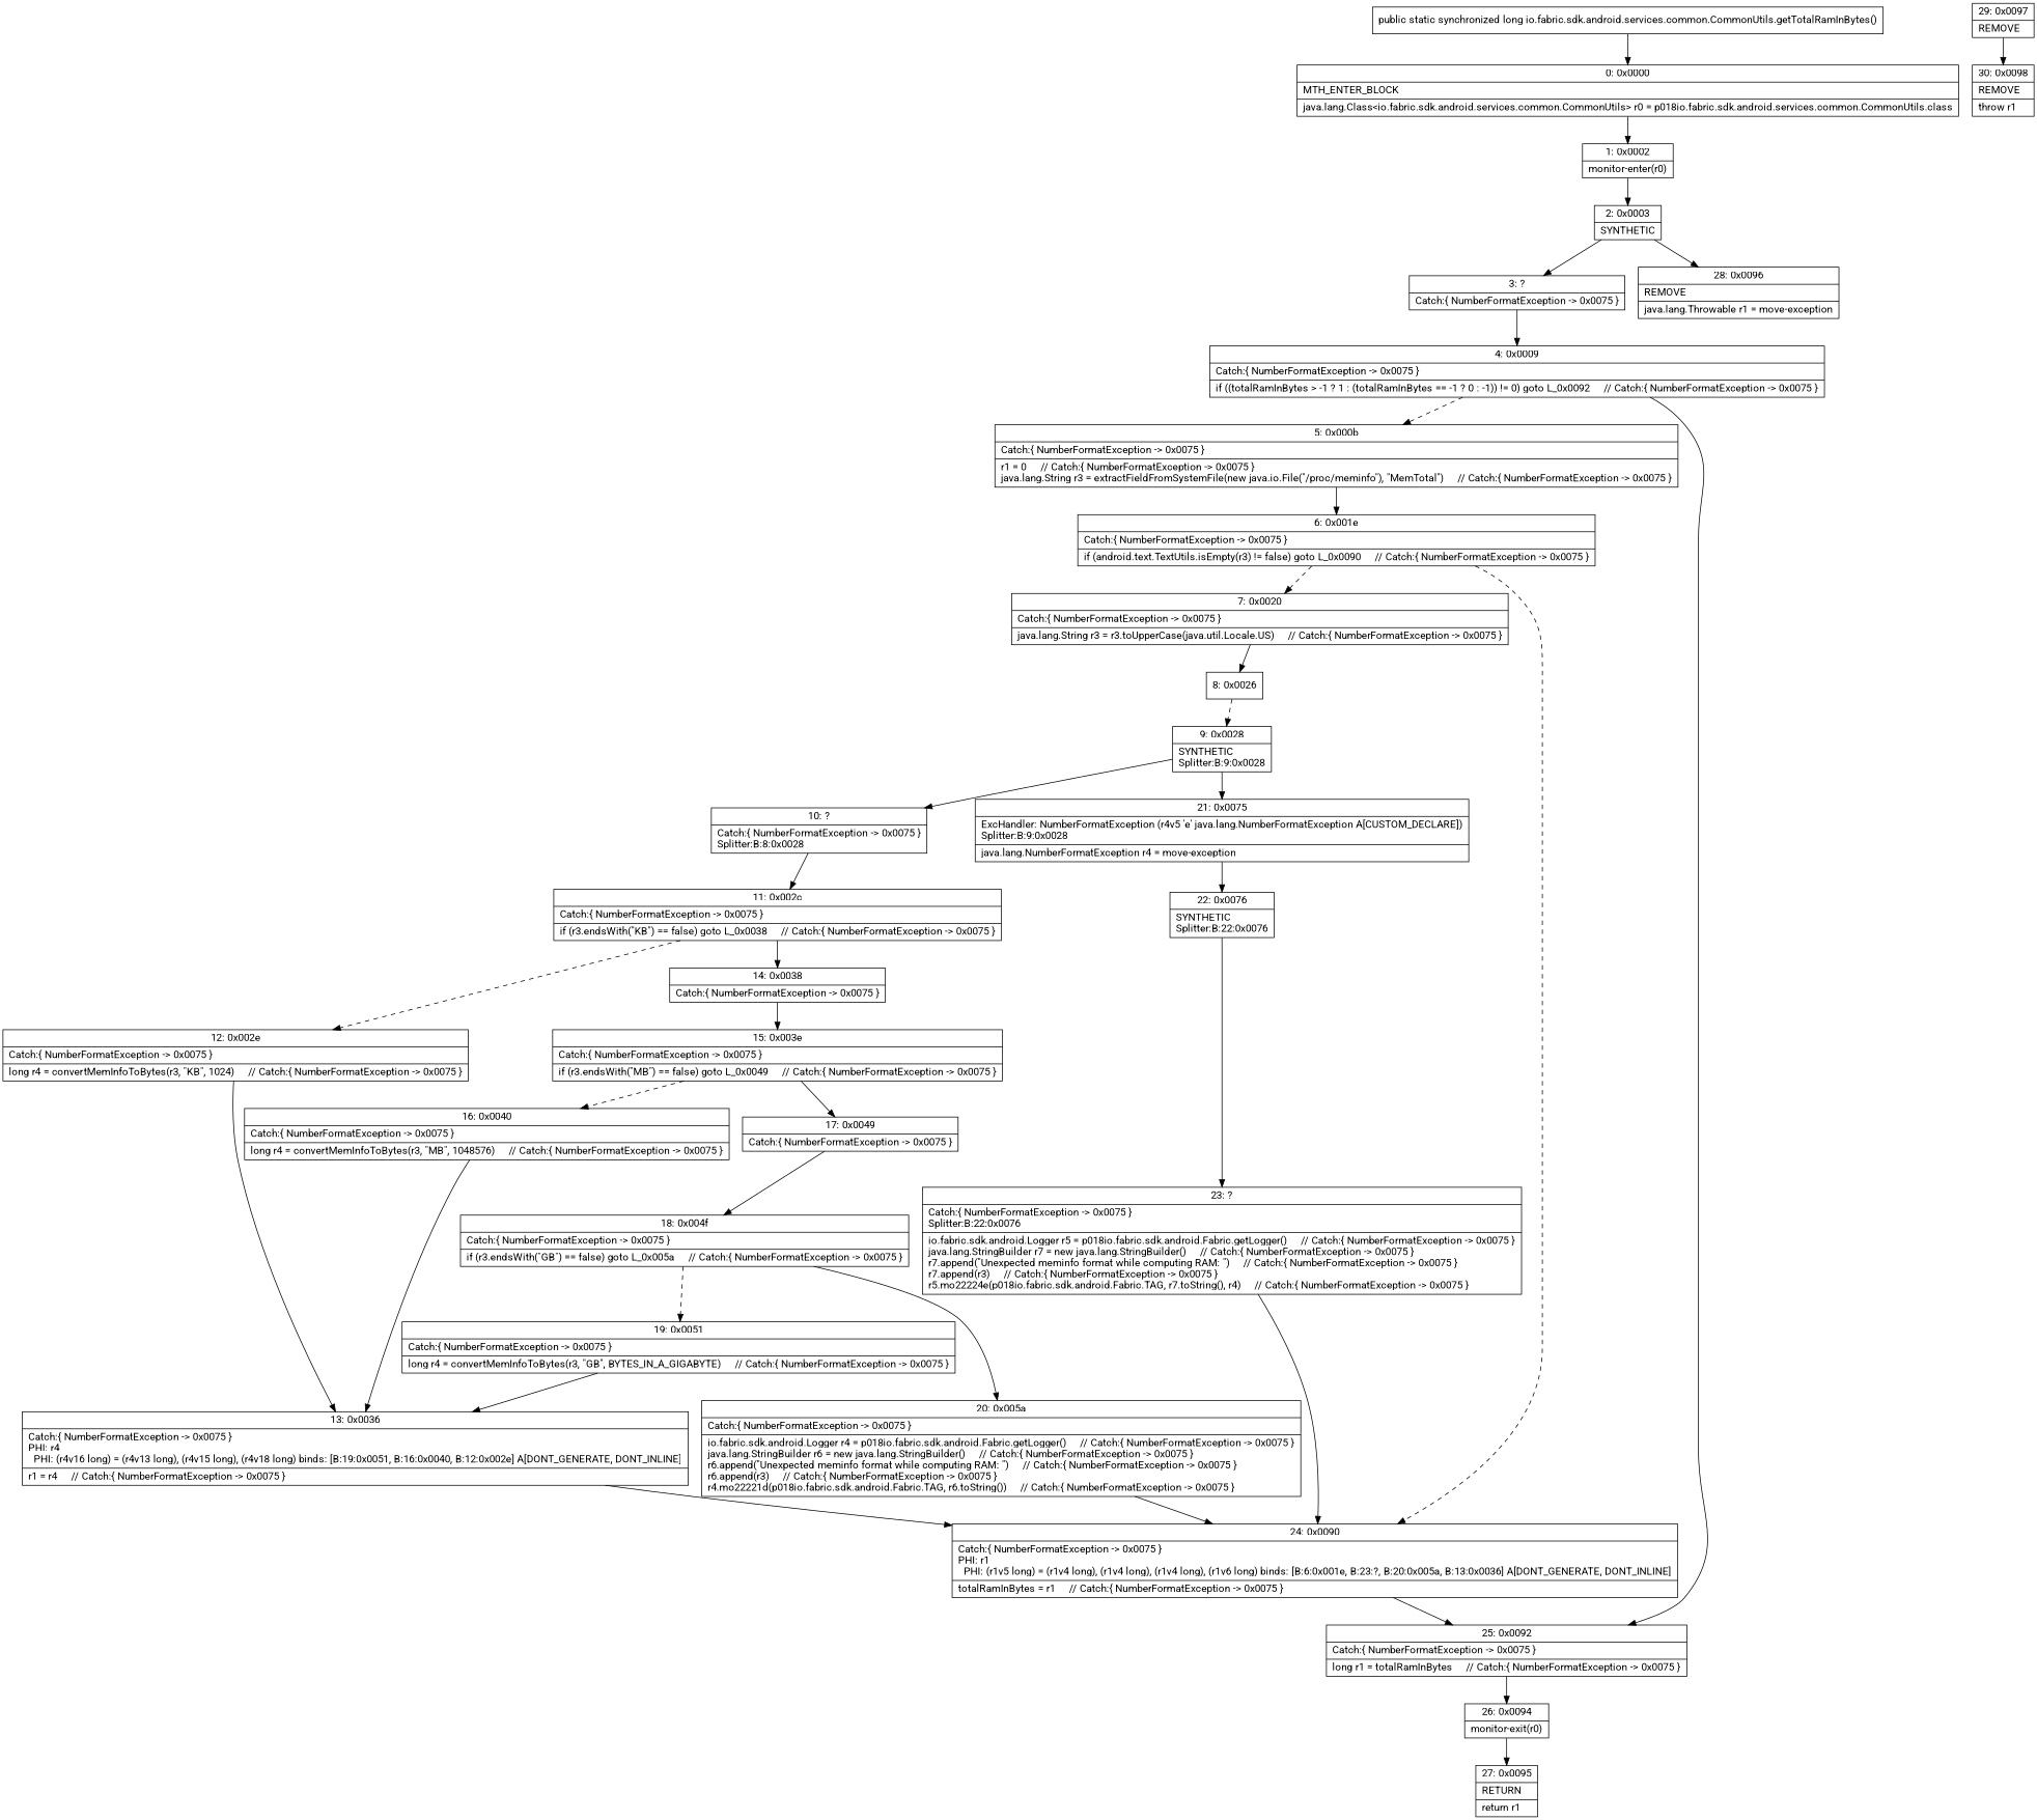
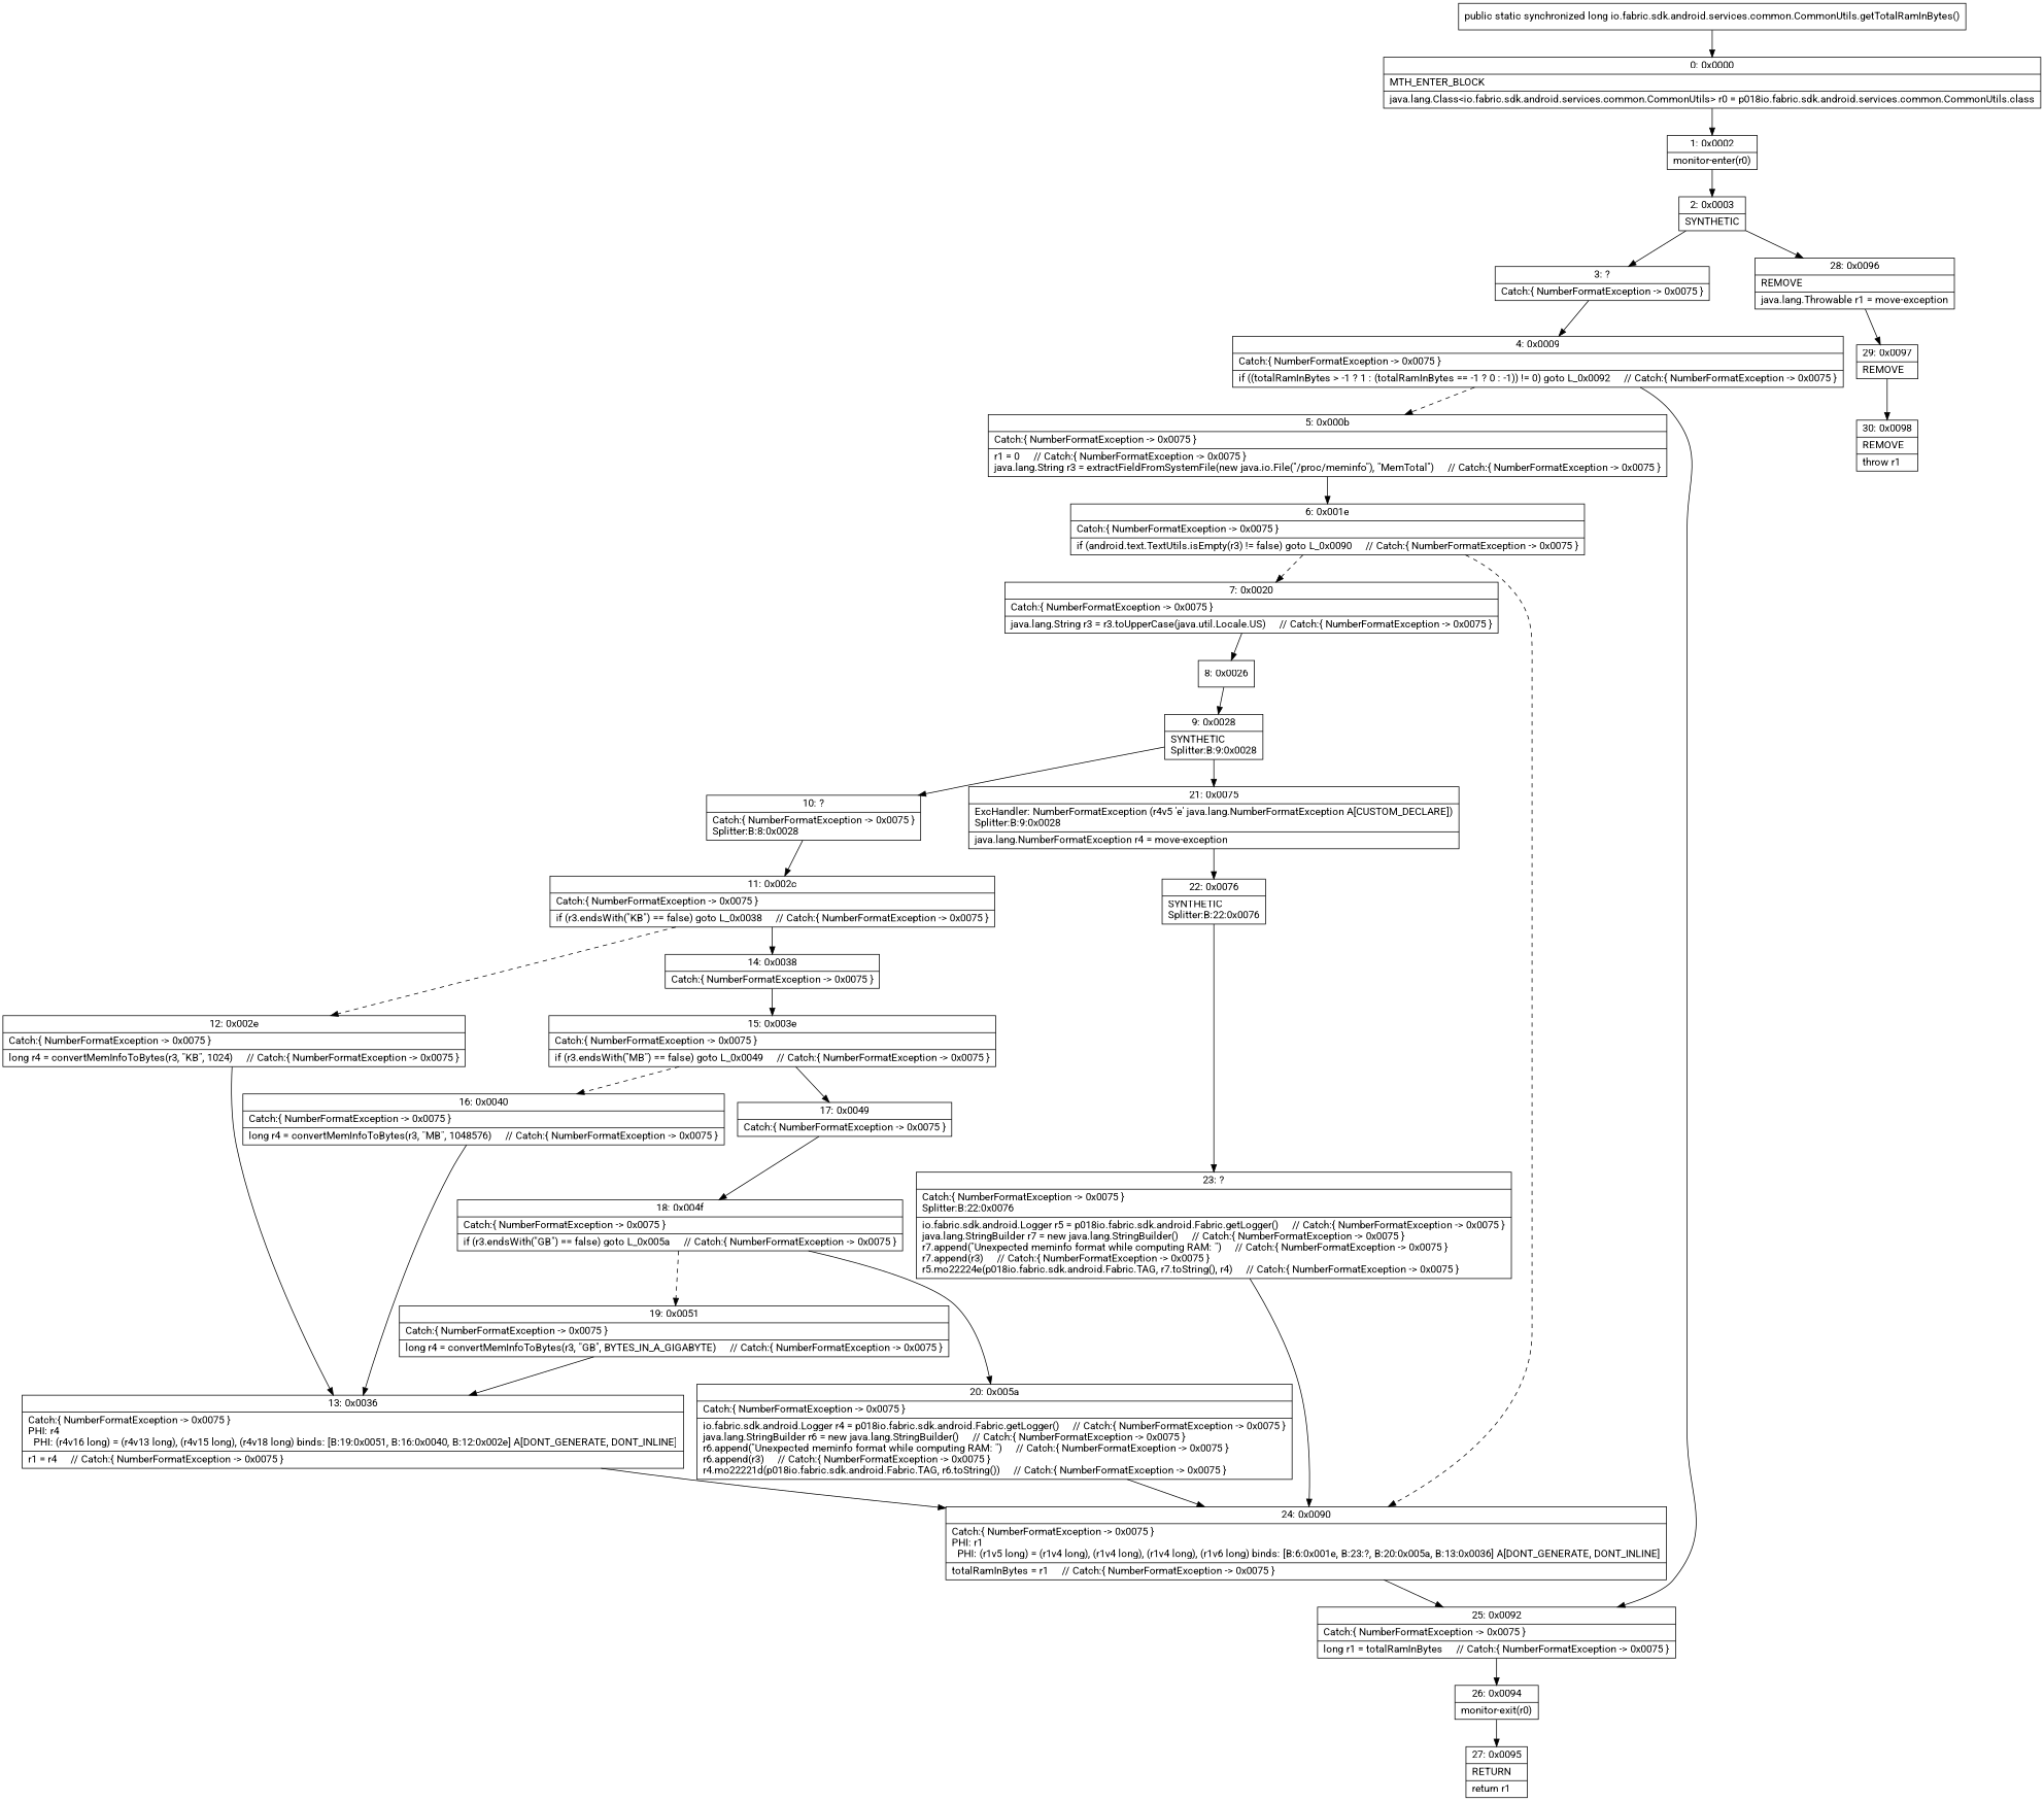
  digraph {
    fontname=Roboto
    node [fontname=Roboto shape=record]
    edge [fontname=Roboto]
    n1 [label="{0\:\ 0x0000|MTH_ENTER_BLOCK\l|java.lang.Class\<io.fabric.sdk.android.services.common.CommonUtils\> r0 = p018io.fabric.sdk.android.services.common.CommonUtils.class\l}"]
    n2 [label="{1\:\ 0x0002|monitor\-enter(r0)\l}"]
    n3 [label="{2\:\ 0x0003|SYNTHETIC\l}"]
    n4 [label="{3\:\ ?|Catch:\{ NumberFormatException \-\> 0x0075 \}\l}"]
    n5 [label="{28\:\ 0x0096|REMOVE\l|java.lang.Throwable r1 = move\-exception\l}"]
    n6 [label="{4\:\ 0x0009|Catch:\{ NumberFormatException \-\> 0x0075 \}\l|if ((totalRamInBytes \> \-1 ? 1 : (totalRamInBytes == \-1 ? 0 : \-1)) != 0) goto L_0x0092     \/\/ Catch:\{ NumberFormatException \-\> 0x0075 \}\l}"]
    n7 [label="{29\:\ 0x0097|REMOVE\l}"]
    n8 [label="{5\:\ 0x000b|Catch:\{ NumberFormatException \-\> 0x0075 \}\l|r1 = 0     \/\/ Catch:\{ NumberFormatException \-\> 0x0075 \}\ljava.lang.String r3 = extractFieldFromSystemFile(new java.io.File(\"\/proc\/meminfo\"), \"MemTotal\")     \/\/ Catch:\{ NumberFormatException \-\> 0x0075 \}\l}"]
    n9 [label="{25\:\ 0x0092|Catch:\{ NumberFormatException \-\> 0x0075 \}\l|long r1 = totalRamInBytes     \/\/ Catch:\{ NumberFormatException \-\> 0x0075 \}\l}"]
    n10 [label="{6\:\ 0x001e|Catch:\{ NumberFormatException \-\> 0x0075 \}\l|if (android.text.TextUtils.isEmpty(r3) != false) goto L_0x0090     \/\/ Catch:\{ NumberFormatException \-\> 0x0075 \}\l}"]
    n11 [label="{26\:\ 0x0094|monitor\-exit(r0)\l}"]
    n12 [label="{7\:\ 0x0020|Catch:\{ NumberFormatException \-\> 0x0075 \}\l|java.lang.String r3 = r3.toUpperCase(java.util.Locale.US)     \/\/ Catch:\{ NumberFormatException \-\> 0x0075 \}\l}"]
    n13 [label="{24\:\ 0x0090|Catch:\{ NumberFormatException \-\> 0x0075 \}\lPHI: r1 \l  PHI: (r1v5 long) = (r1v4 long), (r1v4 long), (r1v4 long), (r1v6 long) binds: [B:6:0x001e, B:23:?, B:20:0x005a, B:13:0x0036] A[DONT_GENERATE, DONT_INLINE]\l|totalRamInBytes = r1     \/\/ Catch:\{ NumberFormatException \-\> 0x0075 \}\l}"]
    n14 [label="{8\:\ 0x0026}"]
    n15 [label="{9\:\ 0x0028|SYNTHETIC\lSplitter:B:9:0x0028\l}"]
    n16 [label="{10\:\ ?|Catch:\{ NumberFormatException \-\> 0x0075 \}\lSplitter:B:8:0x0028\l}"]
    n17 [label="{21\:\ 0x0075|ExcHandler: NumberFormatException (r4v5 'e' java.lang.NumberFormatException A[CUSTOM_DECLARE])\lSplitter:B:9:0x0028\l|java.lang.NumberFormatException r4 = move\-exception\l}"]
    n18 [label="{11\:\ 0x002c|Catch:\{ NumberFormatException \-\> 0x0075 \}\l|if (r3.endsWith(\"KB\") == false) goto L_0x0038     \/\/ Catch:\{ NumberFormatException \-\> 0x0075 \}\l}"]
    n19 [label="{22\:\ 0x0076|SYNTHETIC\lSplitter:B:22:0x0076\l}"]
    n20 [label="{12\:\ 0x002e|Catch:\{ NumberFormatException \-\> 0x0075 \}\l|long r4 = convertMemInfoToBytes(r3, \"KB\", 1024)     \/\/ Catch:\{ NumberFormatException \-\> 0x0075 \}\l}"]
    n21 [label="{14\:\ 0x0038|Catch:\{ NumberFormatException \-\> 0x0075 \}\l}"]
    n22 [label="{13\:\ 0x0036|Catch:\{ NumberFormatException \-\> 0x0075 \}\lPHI: r4 \l  PHI: (r4v16 long) = (r4v13 long), (r4v15 long), (r4v18 long) binds: [B:19:0x0051, B:16:0x0040, B:12:0x002e] A[DONT_GENERATE, DONT_INLINE]\l|r1 = r4     \/\/ Catch:\{ NumberFormatException \-\> 0x0075 \}\l}"]
    n23 [label="{15\:\ 0x003e|Catch:\{ NumberFormatException \-\> 0x0075 \}\l|if (r3.endsWith(\"MB\") == false) goto L_0x0049     \/\/ Catch:\{ NumberFormatException \-\> 0x0075 \}\l}"]
    n24 [label="{16\:\ 0x0040|Catch:\{ NumberFormatException \-\> 0x0075 \}\l|long r4 = convertMemInfoToBytes(r3, \"MB\", 1048576)     \/\/ Catch:\{ NumberFormatException \-\> 0x0075 \}\l}"]
    n25 [label="{17\:\ 0x0049|Catch:\{ NumberFormatException \-\> 0x0075 \}\l}"]
    n26 [label="{18\:\ 0x004f|Catch:\{ NumberFormatException \-\> 0x0075 \}\l|if (r3.endsWith(\"GB\") == false) goto L_0x005a     \/\/ Catch:\{ NumberFormatException \-\> 0x0075 \}\l}"]
    n27 [label="{19\:\ 0x0051|Catch:\{ NumberFormatException \-\> 0x0075 \}\l|long r4 = convertMemInfoToBytes(r3, \"GB\", BYTES_IN_A_GIGABYTE)     \/\/ Catch:\{ NumberFormatException \-\> 0x0075 \}\l}"]
    n28 [label="{20\:\ 0x005a|Catch:\{ NumberFormatException \-\> 0x0075 \}\l|io.fabric.sdk.android.Logger r4 = p018io.fabric.sdk.android.Fabric.getLogger()     \/\/ Catch:\{ NumberFormatException \-\> 0x0075 \}\ljava.lang.StringBuilder r6 = new java.lang.StringBuilder()     \/\/ Catch:\{ NumberFormatException \-\> 0x0075 \}\lr6.append(\"Unexpected meminfo format while computing RAM: \")     \/\/ Catch:\{ NumberFormatException \-\> 0x0075 \}\lr6.append(r3)     \/\/ Catch:\{ NumberFormatException \-\> 0x0075 \}\lr4.mo22221d(p018io.fabric.sdk.android.Fabric.TAG, r6.toString())     \/\/ Catch:\{ NumberFormatException \-\> 0x0075 \}\l}"]
    n29 [label="{23\:\ ?|Catch:\{ NumberFormatException \-\> 0x0075 \}\lSplitter:B:22:0x0076\l|io.fabric.sdk.android.Logger r5 = p018io.fabric.sdk.android.Fabric.getLogger()     \/\/ Catch:\{ NumberFormatException \-\> 0x0075 \}\ljava.lang.StringBuilder r7 = new java.lang.StringBuilder()     \/\/ Catch:\{ NumberFormatException \-\> 0x0075 \}\lr7.append(\"Unexpected meminfo format while computing RAM: \")     \/\/ Catch:\{ NumberFormatException \-\> 0x0075 \}\lr7.append(r3)     \/\/ Catch:\{ NumberFormatException \-\> 0x0075 \}\lr5.mo22224e(p018io.fabric.sdk.android.Fabric.TAG, r7.toString(), r4)     \/\/ Catch:\{ NumberFormatException \-\> 0x0075 \}\l}"]
    n30 [label="{27\:\ 0x0095|RETURN\l|return r1\l}"]
    n31 [label="{30\:\ 0x0098|REMOVE\l|throw r1\l}"]
    n32 [label="{public static synchronized long io.fabric.sdk.android.services.common.CommonUtils.getTotalRamInBytes() }"]
    n1 -> n2
    n2 -> n3
    n3 -> n4
    n3 -> n5
    n4 -> n6
+   n5 -> n7
    n6 -> n8 [style=dashed]
    n6 -> n9
    n7 -> n31
    n8 -> n10
    n9 -> n11
    n10 -> n12 [style=dashed]
    n10 -> n13 [style=dashed]
    n11 -> n30
    n12 -> n14
    n13 -> n9
-   n14 -> n15 [style=dashed]
+   n14 -> n15
    n15 -> n16
    n15 -> n17
    n16 -> n18
    n17 -> n19
    n18 -> n20 [style=dashed]
    n18 -> n21
    n19 -> n29
    n20 -> n22
    n21 -> n23
    n22 -> n13
    n23 -> n24 [style=dashed]
    n23 -> n25
    n24 -> n22
    n25 -> n26
    n26 -> n27 [style=dashed]
    n26 -> n28
    n27 -> n22
    n28 -> n13
    n29 -> n13
    n32 -> n1
  }
